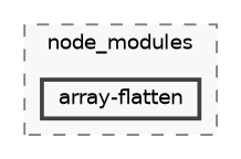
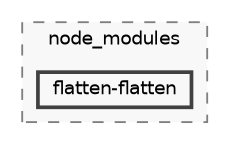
  digraph {
    compound=true
-   n1 [color=grey25 fillcolor="#f8f8f8" fontname=Helvetica fontsize=10 height=0.2 label="array-flatten" shape=box style="filled,bold" width=0.4]
+   n1 [color=grey25 fillcolor="#f8f8f8" fontname=Helvetica fontsize=10 height=0.2 label="flatten-flatten" shape=box style="filled,bold" width=0.4]
    subgraph cluster_1 {
      bgcolor="#f8f8f8"
      fontname=Helvetica
      fontsize=10
      label=node_modules
      pencolor=grey50
      style="filled,dashed"
      n1
    }
  }
